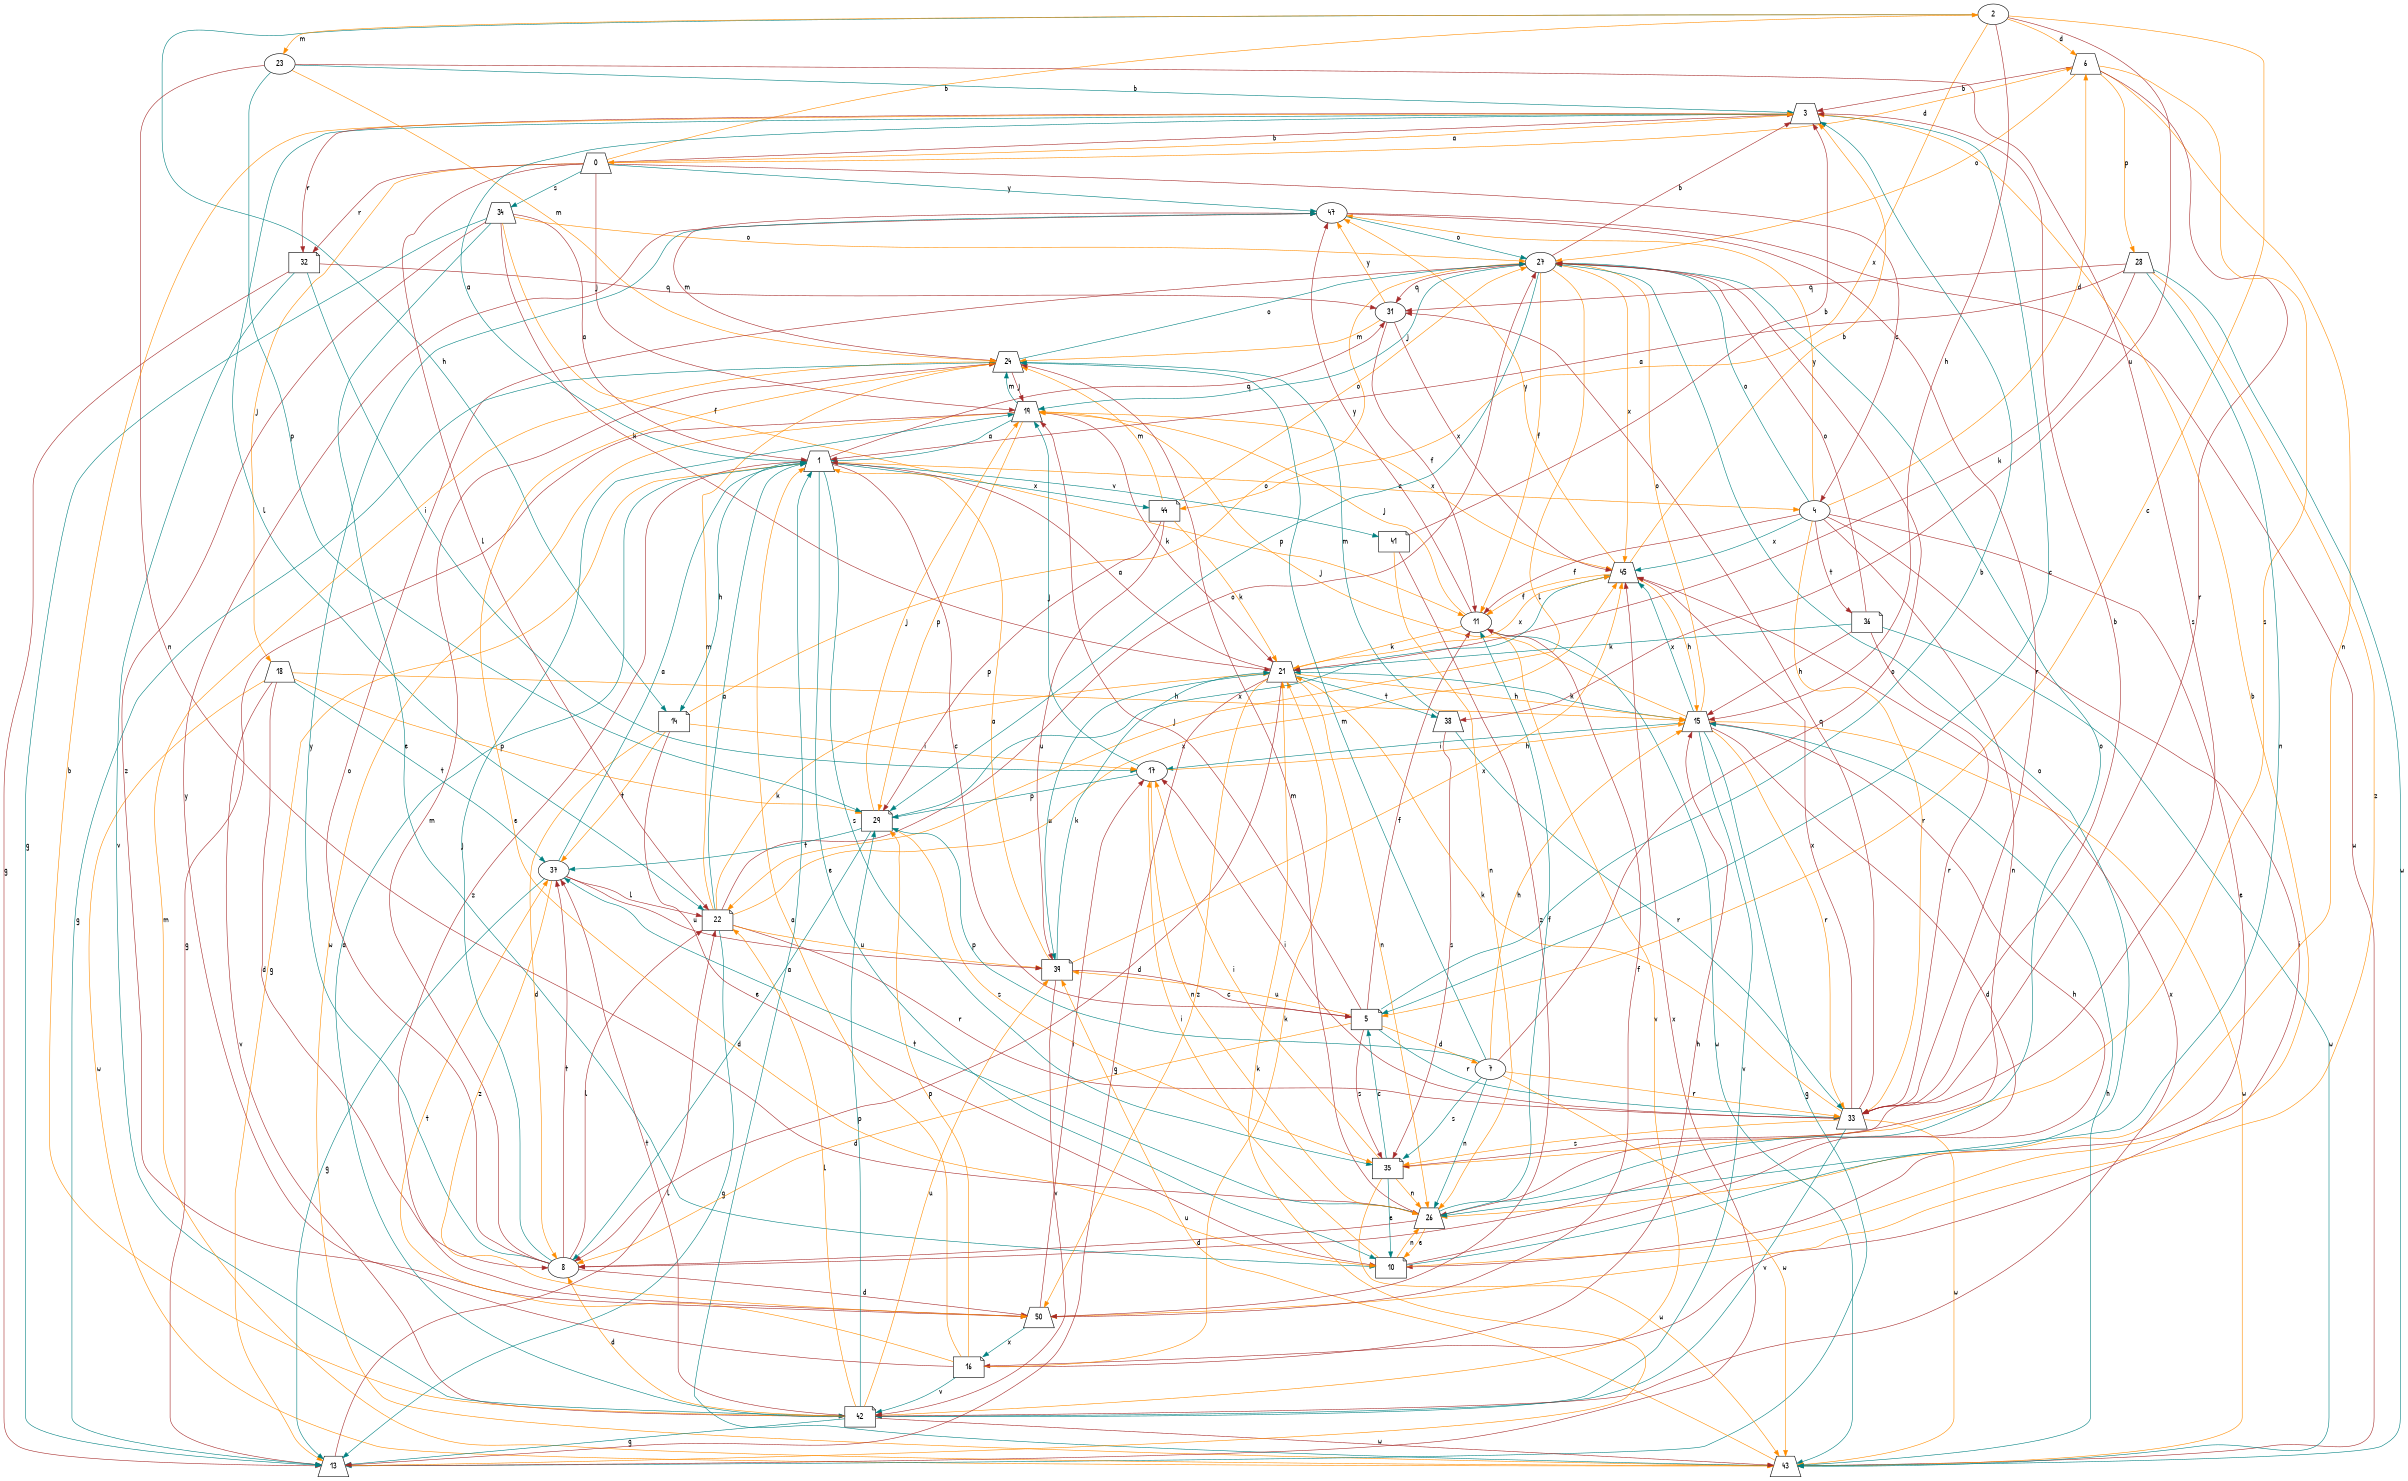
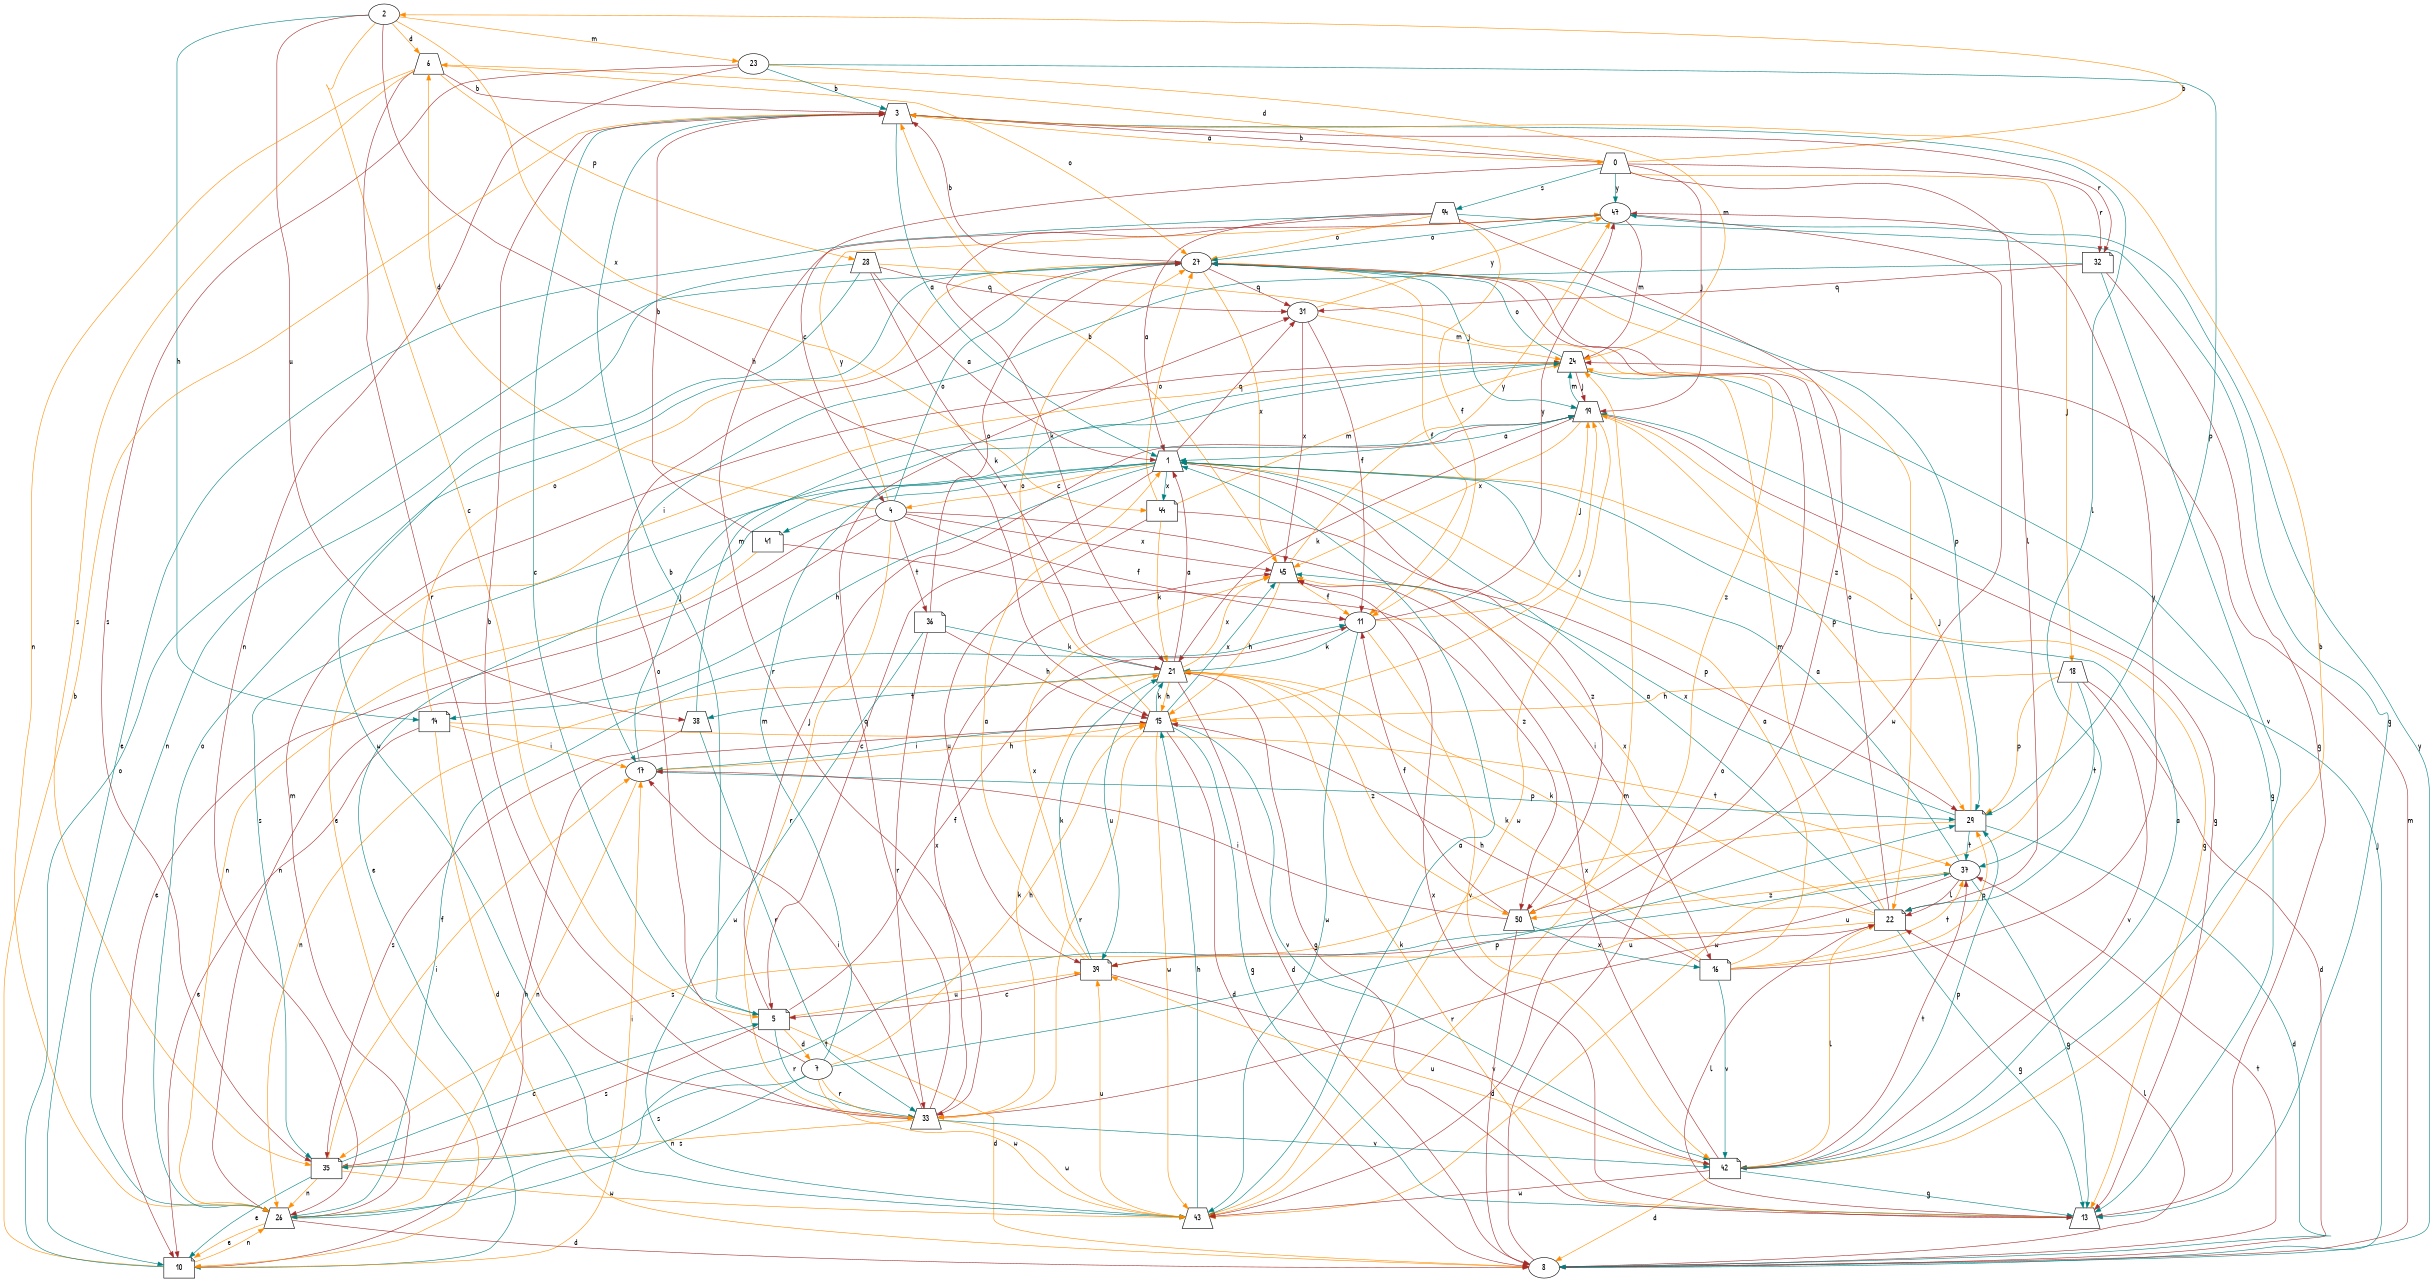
  strict digraph {
    fontname="Patrick Hand"
    node [fontname="Patrick Hand" shape=trapezium]
    edge [color=darkorange fontname="Patrick Hand"]
    2 [shape=ellipse]
    0
    3
    4 [shape=ellipse]
    6
    18
    19
    22 [shape=note]
    32 [shape=note]
-   34
+   34 [label=94]
    47 [shape=ellipse]
    5 [shape=note]
    14 [shape=note]
    44 [shape=note]
    15
    23 [shape=ellipse]
    38
    1
    10 [shape=note]
    11 [shape=ellipse]
    16 [shape=note]
    26
    27 [shape=ellipse]
    33
    36 [shape=note]
    45
    35 [shape=note]
    28
    8 [shape=ellipse]
    29 [shape=note]
    43
    37 [shape=ellipse]
    42 [shape=note]
    13
    24
    21
    39 [shape=note]
    31 [shape=ellipse]
    17 [shape=ellipse]
    50
    41 [shape=note]
    7 [shape=ellipse]
    2 -> 6 [label=d]
    2 -> 5 [label=c]
    2 -> 14 [color=teal label=h]
    2 -> 44 [label=x]
    2 -> 15 [color=brown label=h]
    2 -> 23 [label=m]
    2 -> 38 [color=brown label=u]
    0 -> 2 [label=b]
    0 -> 3 [color=brown label=b]
    0 -> 4 [color=brown label=c]
    0 -> 6 [label=d]
    0 -> 18 [label=j]
    0 -> 19 [color=brown label=j]
    0 -> 22 [color=brown label=l]
    0 -> 32 [color=brown label=r]
    0 -> 34 [color=teal label=s]
    0 -> 47 [color=teal label=y]
    3 -> 0 [label=a]
    3 -> 22 [color=teal label=l]
    3 -> 32 [color=brown label=r]
    3 -> 5 [color=teal label=c]
    3 -> 1 [color=teal label=a]
    4 -> 6 [label=d]
    4 -> 47 [label=y]
    4 -> 10 [color=brown label=e]
    4 -> 11 [color=brown label=f]
    4 -> 16 [color=brown label=i]
    4 -> 26 [color=brown label=n]
    4 -> 27 [color=teal label=o]
    4 -> 33 [label=r]
    4 -> 36 [color=brown label=t]
-   4 -> 45 [color=teal label=x]
+   4 -> 45 [color=brown label=x]
    6 -> 3 [color=brown label=b]
    6 -> 26 [label=n]
    6 -> 27 [label=o]
    6 -> 33 [color=brown label=r]
    6 -> 35 [label=s]
    6 -> 28 [label=p]
    18 -> 15 [label=h]
    18 -> 8 [color=brown label=d]
    18 -> 29 [label=p]
    18 -> 43 [label=w]
    18 -> 37 [color=teal label=t]
    18 -> 42 [color=brown label=v]
    19 -> 1 [color=teal label=a]
    19 -> 45 [label=x]
    19 -> 29 [label=p]
    19 -> 43 [label=w]
    19 -> 13 [color=brown label=g]
    19 -> 24 [color=teal label=m]
    19 -> 21 [color=brown label=k]
    22 -> 1 [color=teal label=a]
    22 -> 27 [color=brown label=o]
    22 -> 33 [color=brown label=r]
    22 -> 45 [label=x]
    22 -> 13 [color=teal label=g]
    22 -> 24 [label=m]
    22 -> 21 [label=k]
    22 -> 39 [label=u]
    32 -> 42 [color=teal label=v]
    32 -> 13 [color=brown label=g]
    32 -> 31 [color=brown label=q]
    32 -> 17 [color=teal label=i]
    34 -> 1 [color=brown label=a]
    34 -> 10 [color=teal label=e]
    34 -> 11 [label=f]
    34 -> 27 [label=o]
    34 -> 13 [color=teal label=g]
    34 -> 21 [color=brown label=k]
    34 -> 50 [color=brown label=z]
    47 -> 27 [color=teal label=o]
    47 -> 33 [color=brown label=r]
    47 -> 43 [color=brown label=w]
    47 -> 24 [color=brown label=m]
    5 -> 3 [color=teal label=b]
    5 -> 19 [color=brown label=j]
    5 -> 11 [color=brown label=f]
    5 -> 33 [color=teal label=r]
    5 -> 35 [color=brown label=s]
    5 -> 8 [label=d]
    5 -> 39 [label=u]
    5 -> 7 [label=d]
    14 -> 10 [color=brown label=e]
    14 -> 27 [label=o]
    14 -> 8 [label=d]
    14 -> 37 [label=t]
    14 -> 17 [label=i]
    44 -> 27 [label=o]
    44 -> 29 [color=brown label=p]
    44 -> 24 [label=m]
    44 -> 21 [label=k]
    44 -> 39 [color=brown label=u]
    15 -> 19 [label=j]
    15 -> 27 [label=o]
    15 -> 33 [label=r]
    15 -> 45 [color=teal label=x]
    15 -> 8 [color=brown label=d]
    15 -> 43 [label=w]
    15 -> 42 [color=teal label=v]
    15 -> 13 [color=teal label=g]
    15 -> 21 [color=teal label=k]
    15 -> 17 [color=teal label=i]
    23 -> 3 [color=teal label=b]
    23 -> 26 [color=brown label=n]
    23 -> 35 [color=brown label=s]
    23 -> 29 [color=teal label=p]
    23 -> 24 [label=m]
    38 -> 33 [color=teal label=r]
    38 -> 35 [color=brown label=s]
    38 -> 24 [color=teal label=m]
    1 -> 4 [label=c]
    1 -> 5 [color=brown label=c]
    1 -> 14 [color=teal label=h]
    1 -> 44 [color=teal label=x]
    1 -> 10 [color=teal label=e]
    1 -> 35 [color=teal label=s]
    1 -> 13 [label=g]
    1 -> 31 [color=brown label=q]
    1 -> 50 [color=brown label=z]
    1 -> 41 [color=teal label=v]
    10 -> 3 [label=b]
    10 -> 15 [color=brown label=h]
    10 -> 26 [label=n]
    10 -> 27 [color=teal label=o]
    10 -> 17 [label=i]
    11 -> 19 [label=j]
    11 -> 47 [color=brown label=y]
    11 -> 43 [color=teal label=w]
    11 -> 42 [label=v]
-   11 -> 21 [label=k]
+   11 -> 21 [color=teal label=k]
    16 -> 47 [color=brown label=y]
    16 -> 15 [color=brown label=h]
    16 -> 1 [label=a]
    16 -> 29 [label=p]
    16 -> 37 [label=t]
    16 -> 42 [color=teal label=v]
    16 -> 21 [label=k]
    26 -> 10 [label=e]
    26 -> 11 [color=teal label=f]
    26 -> 27 [color=teal label=o]
    26 -> 8 [color=brown label=d]
    26 -> 37 [color=teal label=t]
    26 -> 24 [color=brown label=m]
    27 -> 3 [color=brown label=b]
    27 -> 19 [color=teal label=j]
    27 -> 22 [label=l]
    27 -> 11 [label=f]
    27 -> 45 [label=x]
    27 -> 29 [color=teal label=p]
    27 -> 31 [color=brown label=q]
    33 -> 3 [color=brown label=b]
    33 -> 45 [color=brown label=x]
    33 -> 35 [label=s]
    33 -> 43 [label=w]
    33 -> 42 [color=teal label=v]
    33 -> 21 [label=k]
    33 -> 31 [color=brown label=q]
    33 -> 17 [color=brown label=i]
    36 -> 15 [color=brown label=h]
    36 -> 27 [color=brown label=o]
    36 -> 33 [color=brown label=r]
    36 -> 43 [color=teal label=w]
    36 -> 21 [color=teal label=k]
    45 -> 3 [label=b]
    45 -> 47 [label=y]
    45 -> 15 [label=h]
    45 -> 11 [label=f]
    35 -> 5 [color=teal label=c]
    35 -> 10 [color=teal label=e]
    35 -> 26 [label=n]
    35 -> 43 [label=w]
    35 -> 17 [label=i]
    28 -> 1 [color=brown label=a]
    28 -> 26 [color=teal label=n]
    28 -> 43 [color=teal label=w]
    28 -> 21 [color=brown label=k]
    28 -> 31 [color=brown label=q]
    28 -> 50 [label=z]
    8 -> 19 [color=teal label=j]
    8 -> 22 [color=brown label=l]
    8 -> 47 [color=teal label=y]
    8 -> 27 [color=brown label=o]
    8 -> 37 [color=brown label=t]
    8 -> 24 [color=brown label=m]
    29 -> 19 [label=j]
    29 -> 45 [color=teal label=x]
    29 -> 35 [label=s]
    29 -> 8 [color=teal label=d]
    29 -> 37 [color=teal label=t]
    43 -> 15 [color=teal label=h]
    43 -> 1 [color=teal label=a]
    43 -> 24 [label=m]
    43 -> 39 [label=u]
    37 -> 22 [color=brown label=l]
    37 -> 1 [color=teal label=a]
    37 -> 13 [color=teal label=g]
    37 -> 39 [color=brown label=u]
    37 -> 50 [label=z]
    42 -> 3 [label=b]
    42 -> 22 [label=l]
    42 -> 1 [color=teal label=a]
    42 -> 45 [color=brown label=x]
    42 -> 8 [label=d]
    42 -> 29 [color=teal label=p]
    42 -> 43 [color=brown label=w]
    42 -> 37 [color=brown label=t]
    42 -> 13 [color=teal label=g]
    42 -> 39 [label=u]
    13 -> 22 [color=brown label=l]
    13 -> 45 [color=brown label=x]
    13 -> 21 [label=k]
    24 -> 19 [color=brown label=j]
    24 -> 10 [label=e]
    24 -> 27 [color=teal label=o]
    24 -> 13 [color=teal label=g]
    21 -> 15 [label=h]
    21 -> 38 [color=teal label=t]
    21 -> 1 [color=brown label=a]
    21 -> 26 [label=n]
    21 -> 45 [label=x]
    21 -> 8 [color=brown label=d]
    21 -> 13 [color=brown label=g]
    21 -> 39 [color=teal label=u]
    21 -> 50 [label=z]
    39 -> 5 [color=brown label=c]
    39 -> 1 [label=a]
    39 -> 45 [label=x]
    39 -> 42 [color=brown label=v]
    39 -> 21 [color=teal label=k]
    31 -> 47 [label=y]
    31 -> 11 [color=brown label=f]
    31 -> 45 [color=brown label=x]
    31 -> 24 [label=m]
    17 -> 19 [color=teal label=j]
    17 -> 15 [label=h]
    17 -> 26 [label=n]
    17 -> 29 [color=teal label=p]
    50 -> 11 [color=brown label=f]
    50 -> 16 [color=teal label=x]
-   8 -> 50 [color=brown label=d]
+   50 -> 8 [color=brown label=d]
    50 -> 17 [color=brown label=i]
    41 -> 3 [color=brown label=b]
    41 -> 26 [label=n]
    41 -> 50 [color=brown label=z]
    7 -> 15 [label=h]
    7 -> 26 [color=teal label=n]
    7 -> 27 [color=brown label=o]
    7 -> 33 [label=r]
    7 -> 35 [color=teal label=s]
    7 -> 29 [color=teal label=p]
    7 -> 43 [label=w]
    7 -> 24 [color=teal label=m]
  }
